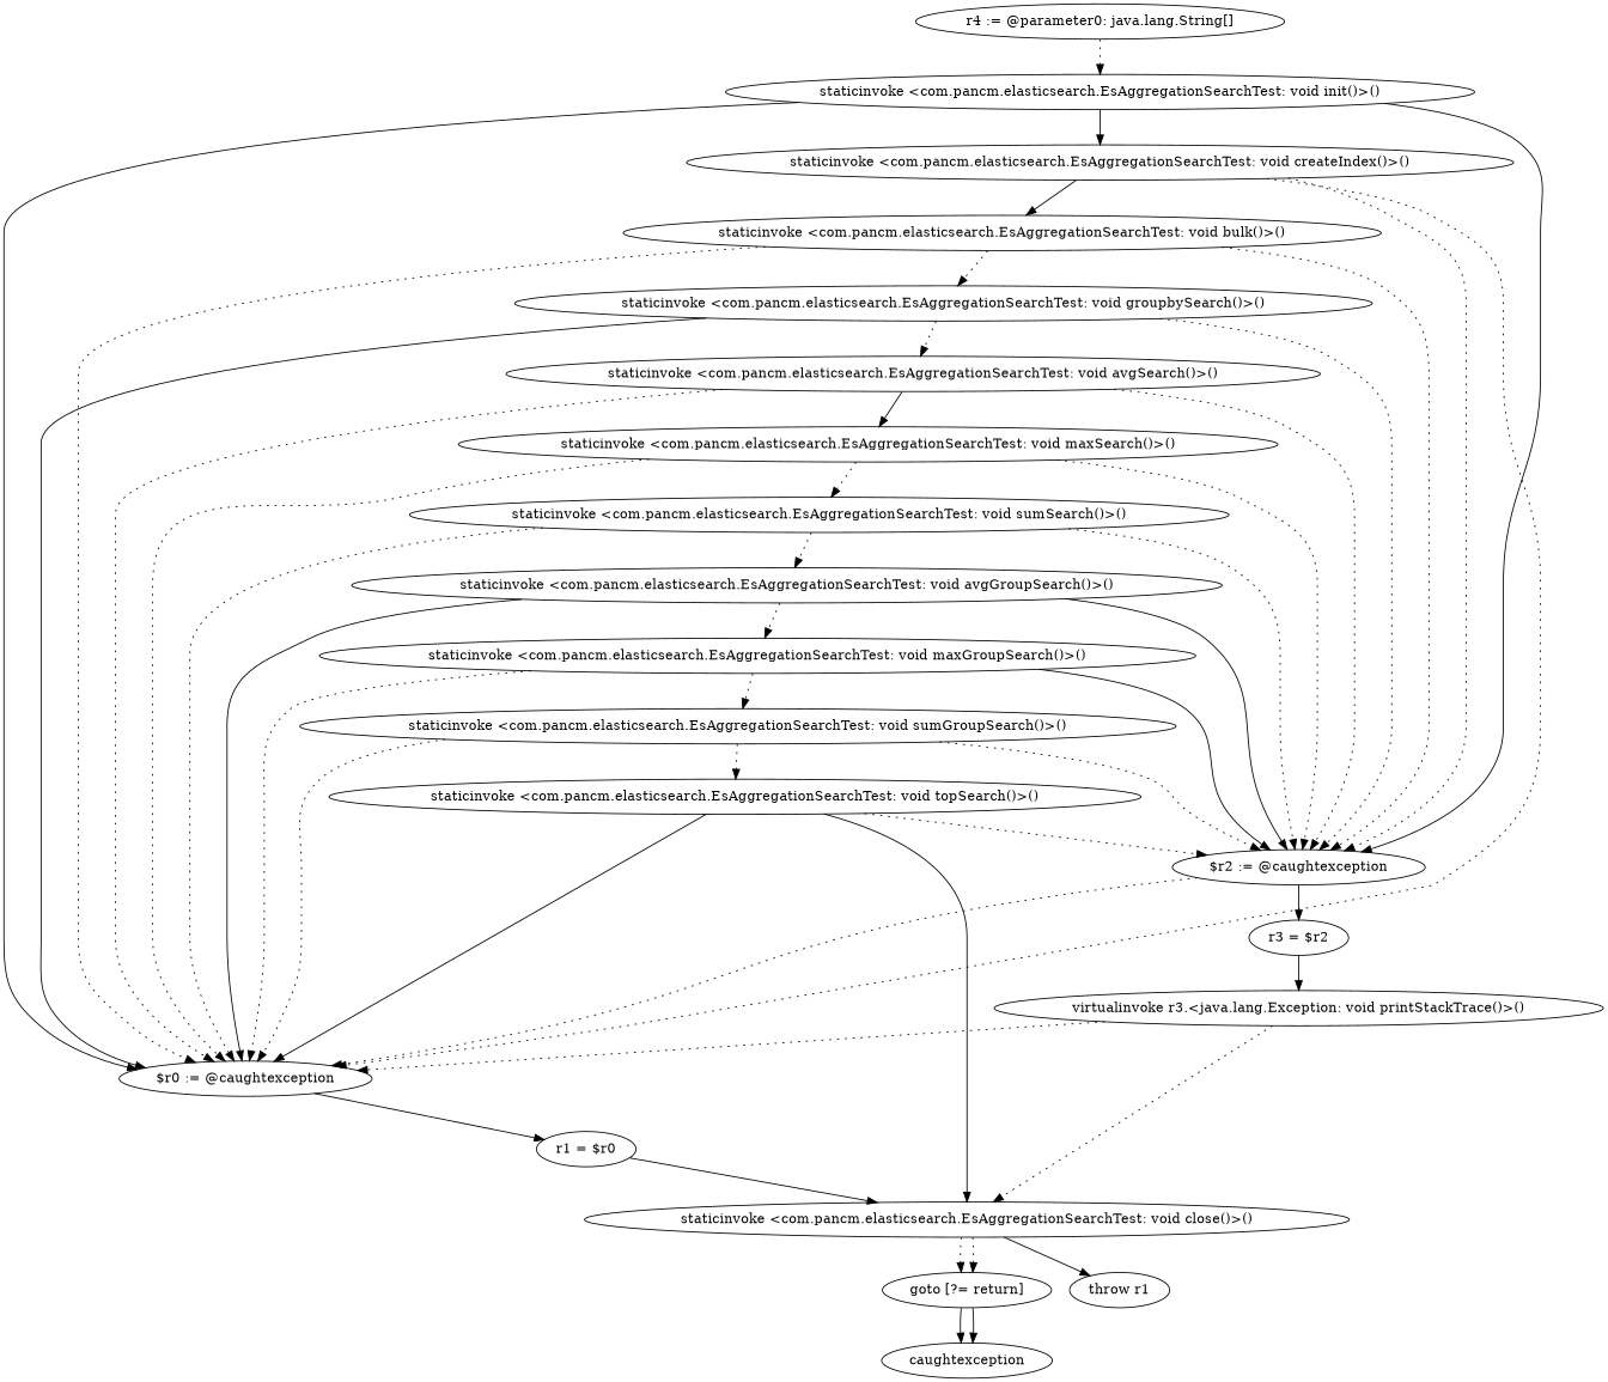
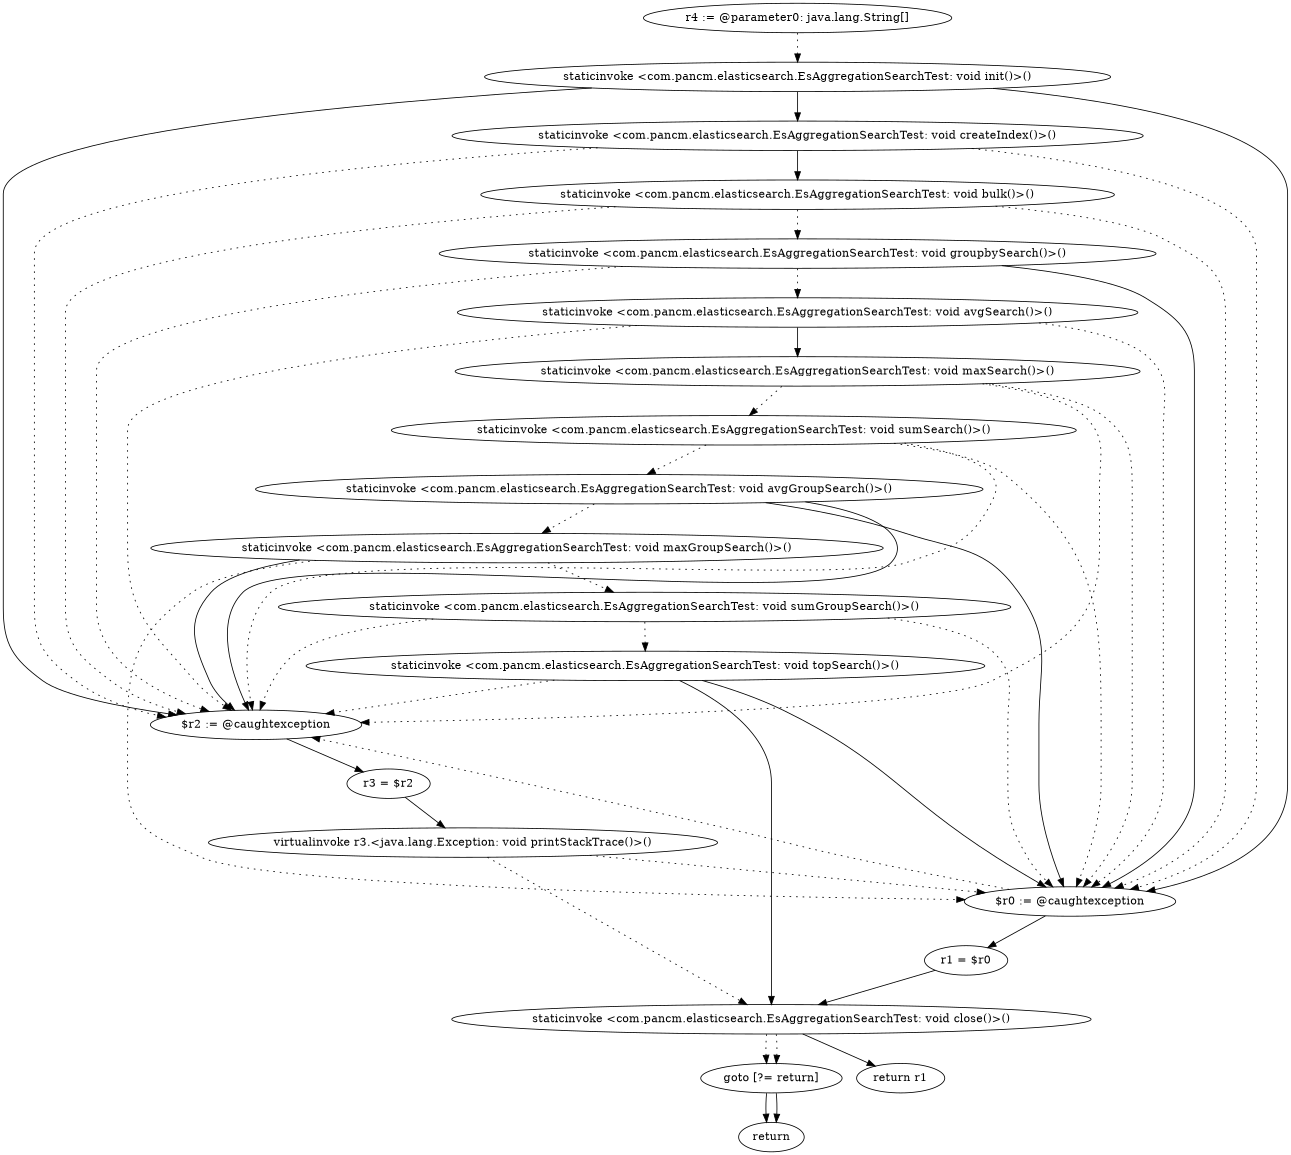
  digraph {
    edge [style=dotted]
    "r4 := @parameter0: java.lang.String[]"
    "staticinvoke <com.pancm.elasticsearch.EsAggregationSearchTest: void init()>()"
    "$r2 := @caughtexception"
    "$r0 := @caughtexception"
    "staticinvoke <com.pancm.elasticsearch.EsAggregationSearchTest: void createIndex()>()"
    "r3 = $r2"
    "r1 = $r0"
    "staticinvoke <com.pancm.elasticsearch.EsAggregationSearchTest: void bulk()>()"
    "staticinvoke <com.pancm.elasticsearch.EsAggregationSearchTest: void groupbySearch()>()"
    "staticinvoke <com.pancm.elasticsearch.EsAggregationSearchTest: void avgSearch()>()"
    "staticinvoke <com.pancm.elasticsearch.EsAggregationSearchTest: void maxSearch()>()"
    "staticinvoke <com.pancm.elasticsearch.EsAggregationSearchTest: void sumSearch()>()"
    "staticinvoke <com.pancm.elasticsearch.EsAggregationSearchTest: void avgGroupSearch()>()"
    "staticinvoke <com.pancm.elasticsearch.EsAggregationSearchTest: void maxGroupSearch()>()"
    "staticinvoke <com.pancm.elasticsearch.EsAggregationSearchTest: void sumGroupSearch()>()"
    "staticinvoke <com.pancm.elasticsearch.EsAggregationSearchTest: void topSearch()>()"
    "staticinvoke <com.pancm.elasticsearch.EsAggregationSearchTest: void close()>()"
    "goto [?= return]"
-   "throw r1"
-   return [label=caughtexception]
+   "throw r1" [label="return r1"]
+   return
    "virtualinvoke r3.<java.lang.Exception: void printStackTrace()>()"
    "r4 := @parameter0: java.lang.String[]" -> "staticinvoke <com.pancm.elasticsearch.EsAggregationSearchTest: void init()>()"
    "staticinvoke <com.pancm.elasticsearch.EsAggregationSearchTest: void init()>()" -> "$r2 := @caughtexception" [style=solid]
    "staticinvoke <com.pancm.elasticsearch.EsAggregationSearchTest: void init()>()" -> "$r0 := @caughtexception" [style=solid]
    "staticinvoke <com.pancm.elasticsearch.EsAggregationSearchTest: void init()>()" -> "staticinvoke <com.pancm.elasticsearch.EsAggregationSearchTest: void createIndex()>()" [style=solid]
-   "$r2 := @caughtexception" -> "$r0 := @caughtexception"
+   "$r0 := @caughtexception" -> "$r2 := @caughtexception"
    "$r2 := @caughtexception" -> "r3 = $r2" [style=solid]
    "$r0 := @caughtexception" -> "r1 = $r0" [style=solid]
    "staticinvoke <com.pancm.elasticsearch.EsAggregationSearchTest: void createIndex()>()" -> "$r2 := @caughtexception"
    "staticinvoke <com.pancm.elasticsearch.EsAggregationSearchTest: void createIndex()>()" -> "$r0 := @caughtexception"
    "staticinvoke <com.pancm.elasticsearch.EsAggregationSearchTest: void createIndex()>()" -> "staticinvoke <com.pancm.elasticsearch.EsAggregationSearchTest: void bulk()>()" [style=solid]
    "r3 = $r2" -> "virtualinvoke r3.<java.lang.Exception: void printStackTrace()>()" [style=solid]
    "r1 = $r0" -> "staticinvoke <com.pancm.elasticsearch.EsAggregationSearchTest: void close()>()" [style=solid]
    "staticinvoke <com.pancm.elasticsearch.EsAggregationSearchTest: void bulk()>()" -> "$r2 := @caughtexception"
    "staticinvoke <com.pancm.elasticsearch.EsAggregationSearchTest: void bulk()>()" -> "$r0 := @caughtexception"
    "staticinvoke <com.pancm.elasticsearch.EsAggregationSearchTest: void bulk()>()" -> "staticinvoke <com.pancm.elasticsearch.EsAggregationSearchTest: void groupbySearch()>()"
    "staticinvoke <com.pancm.elasticsearch.EsAggregationSearchTest: void groupbySearch()>()" -> "$r2 := @caughtexception"
    "staticinvoke <com.pancm.elasticsearch.EsAggregationSearchTest: void groupbySearch()>()" -> "$r0 := @caughtexception" [style=solid]
    "staticinvoke <com.pancm.elasticsearch.EsAggregationSearchTest: void groupbySearch()>()" -> "staticinvoke <com.pancm.elasticsearch.EsAggregationSearchTest: void avgSearch()>()"
    "staticinvoke <com.pancm.elasticsearch.EsAggregationSearchTest: void avgSearch()>()" -> "$r2 := @caughtexception"
    "staticinvoke <com.pancm.elasticsearch.EsAggregationSearchTest: void avgSearch()>()" -> "$r0 := @caughtexception"
    "staticinvoke <com.pancm.elasticsearch.EsAggregationSearchTest: void avgSearch()>()" -> "staticinvoke <com.pancm.elasticsearch.EsAggregationSearchTest: void maxSearch()>()" [style=solid]
    "staticinvoke <com.pancm.elasticsearch.EsAggregationSearchTest: void maxSearch()>()" -> "$r2 := @caughtexception"
    "staticinvoke <com.pancm.elasticsearch.EsAggregationSearchTest: void maxSearch()>()" -> "$r0 := @caughtexception"
    "staticinvoke <com.pancm.elasticsearch.EsAggregationSearchTest: void maxSearch()>()" -> "staticinvoke <com.pancm.elasticsearch.EsAggregationSearchTest: void sumSearch()>()"
    "staticinvoke <com.pancm.elasticsearch.EsAggregationSearchTest: void sumSearch()>()" -> "$r2 := @caughtexception"
    "staticinvoke <com.pancm.elasticsearch.EsAggregationSearchTest: void sumSearch()>()" -> "$r0 := @caughtexception"
    "staticinvoke <com.pancm.elasticsearch.EsAggregationSearchTest: void sumSearch()>()" -> "staticinvoke <com.pancm.elasticsearch.EsAggregationSearchTest: void avgGroupSearch()>()"
    "staticinvoke <com.pancm.elasticsearch.EsAggregationSearchTest: void avgGroupSearch()>()" -> "$r2 := @caughtexception" [style=solid]
    "staticinvoke <com.pancm.elasticsearch.EsAggregationSearchTest: void avgGroupSearch()>()" -> "$r0 := @caughtexception" [style=solid]
    "staticinvoke <com.pancm.elasticsearch.EsAggregationSearchTest: void avgGroupSearch()>()" -> "staticinvoke <com.pancm.elasticsearch.EsAggregationSearchTest: void maxGroupSearch()>()"
    "staticinvoke <com.pancm.elasticsearch.EsAggregationSearchTest: void maxGroupSearch()>()" -> "$r2 := @caughtexception" [style=solid]
    "staticinvoke <com.pancm.elasticsearch.EsAggregationSearchTest: void maxGroupSearch()>()" -> "$r0 := @caughtexception"
    "staticinvoke <com.pancm.elasticsearch.EsAggregationSearchTest: void maxGroupSearch()>()" -> "staticinvoke <com.pancm.elasticsearch.EsAggregationSearchTest: void sumGroupSearch()>()"
    "staticinvoke <com.pancm.elasticsearch.EsAggregationSearchTest: void sumGroupSearch()>()" -> "$r2 := @caughtexception"
    "staticinvoke <com.pancm.elasticsearch.EsAggregationSearchTest: void sumGroupSearch()>()" -> "$r0 := @caughtexception"
    "staticinvoke <com.pancm.elasticsearch.EsAggregationSearchTest: void sumGroupSearch()>()" -> "staticinvoke <com.pancm.elasticsearch.EsAggregationSearchTest: void topSearch()>()"
    "staticinvoke <com.pancm.elasticsearch.EsAggregationSearchTest: void topSearch()>()" -> "$r2 := @caughtexception"
    "staticinvoke <com.pancm.elasticsearch.EsAggregationSearchTest: void topSearch()>()" -> "$r0 := @caughtexception" [style=solid]
    "staticinvoke <com.pancm.elasticsearch.EsAggregationSearchTest: void topSearch()>()" -> "staticinvoke <com.pancm.elasticsearch.EsAggregationSearchTest: void close()>()" [style=solid]
    "staticinvoke <com.pancm.elasticsearch.EsAggregationSearchTest: void close()>()" -> "goto [?= return]"
    "staticinvoke <com.pancm.elasticsearch.EsAggregationSearchTest: void close()>()" -> "goto [?= return]"
    "staticinvoke <com.pancm.elasticsearch.EsAggregationSearchTest: void close()>()" -> "throw r1" [style=solid]
    "goto [?= return]" -> return [style=solid]
    "goto [?= return]" -> return [style=solid]
    "virtualinvoke r3.<java.lang.Exception: void printStackTrace()>()" -> "$r0 := @caughtexception"
    "virtualinvoke r3.<java.lang.Exception: void printStackTrace()>()" -> "staticinvoke <com.pancm.elasticsearch.EsAggregationSearchTest: void close()>()"
  }
